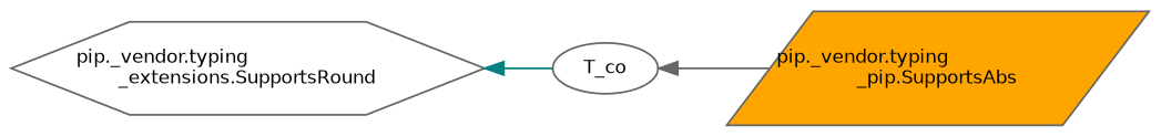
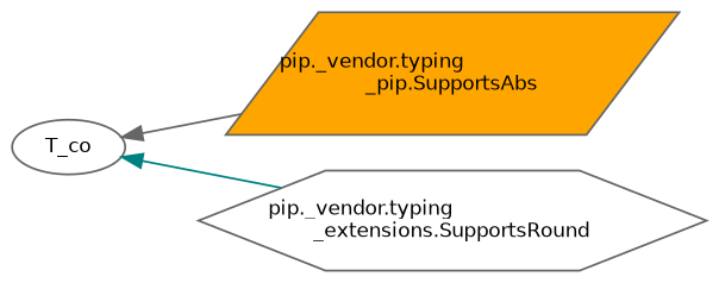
  digraph {
    rankdir=LR
    node [color=gray40 fillcolor=white fontname=Helvetica fontsize=10 style=filled]
    edge [dir=back fontname=Helvetica fontsize=10 labelfontname=Helvetica labelfontsize=10 style=solid]
    n1 [fontcolor=black height=0.2 label=T_co shape=ellipse width=0.4]
    n2 [fillcolor=orange height=0.2 label="pip._vendor.typing\l_pip.SupportsAbs" shape=parallelogram width=0.4]
    n3 [height=0.2 label="pip._vendor.typing\l_extensions.SupportsRound" shape=hexagon width=0.4]
    n1 -> n2 [color=gray40]
-   n3 -> n1 [color=teal]
+   n1 -> n3 [color=teal]
  }
